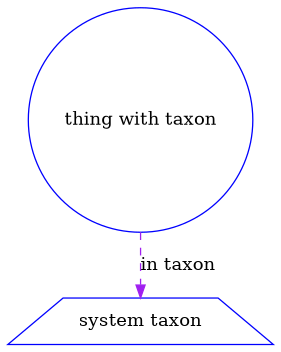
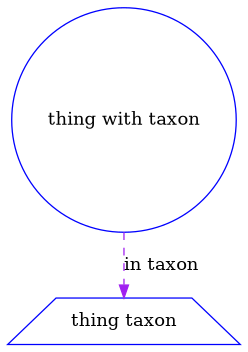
  digraph {
    node [color=blue]
    n1 [height=0.5 label="thing with taxon" width=2.4192 shape=circle]
-   n2 [height=0.5 label="system taxon" width=2.022 shape=trapezium]
+   n2 [height=0.5 label="thing taxon" width=2.022 shape=trapezium]
    n1 -> n2 [color=purple label="in taxon" style=dashed]
  }
